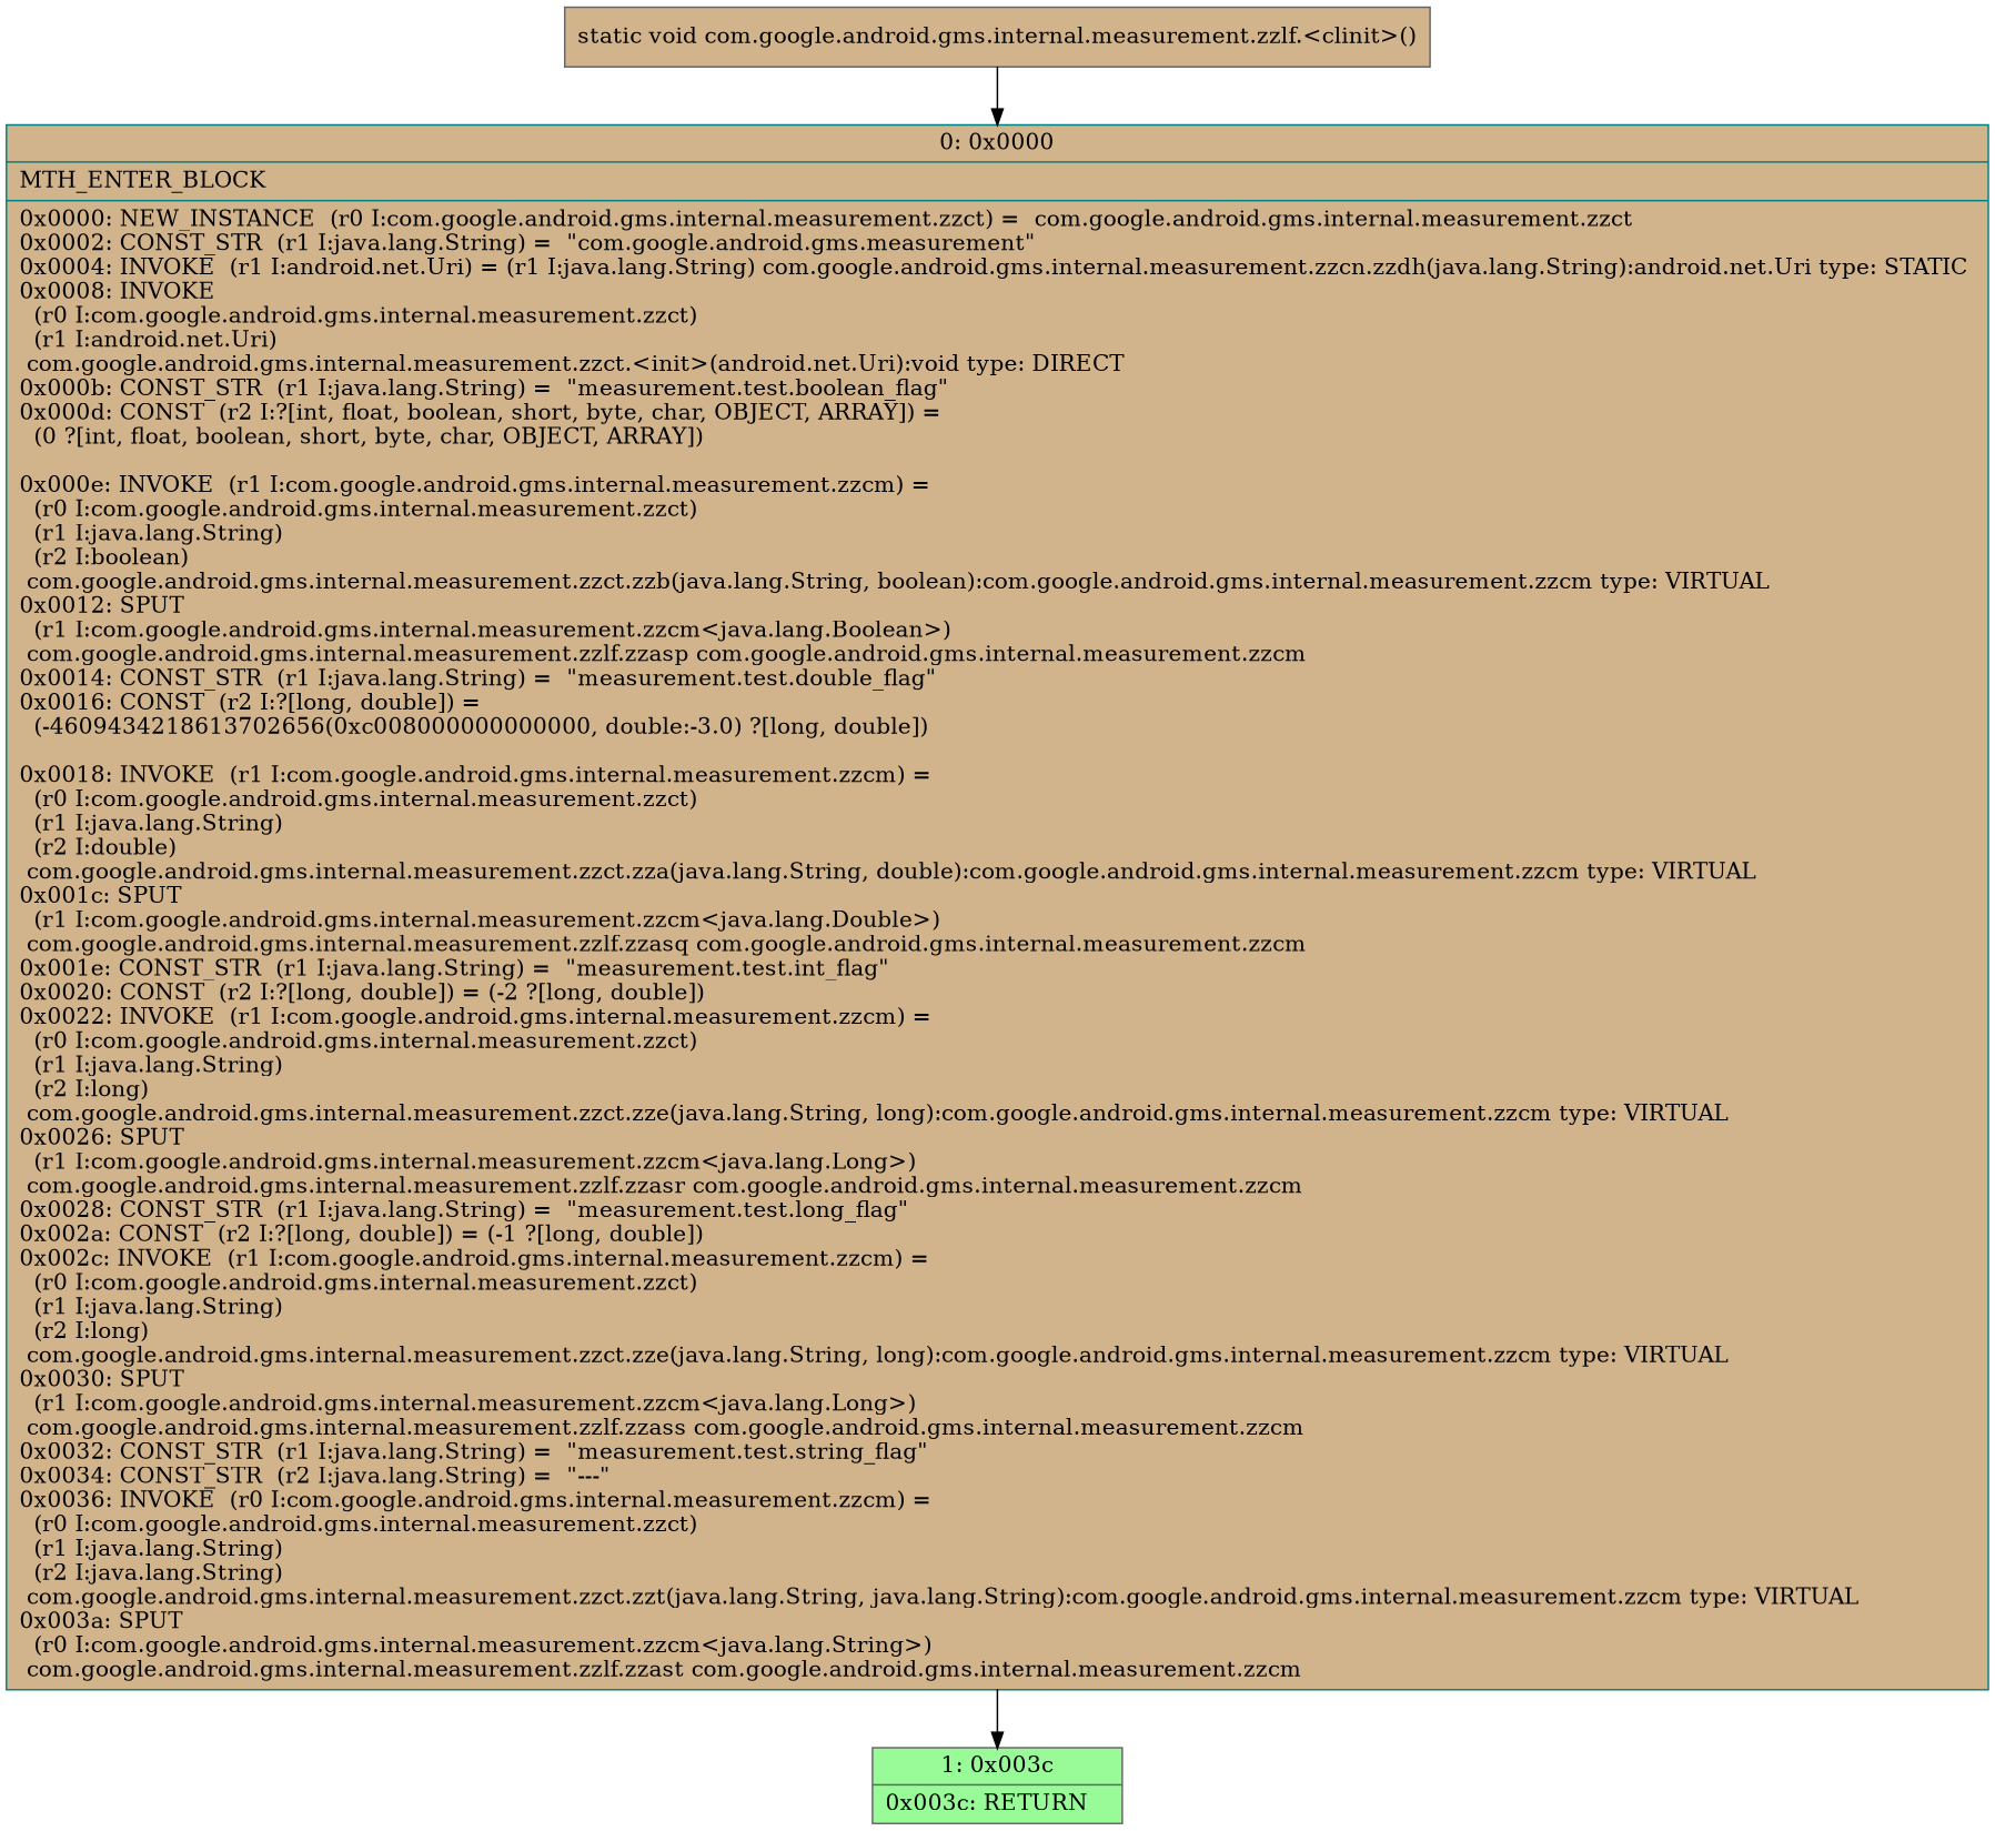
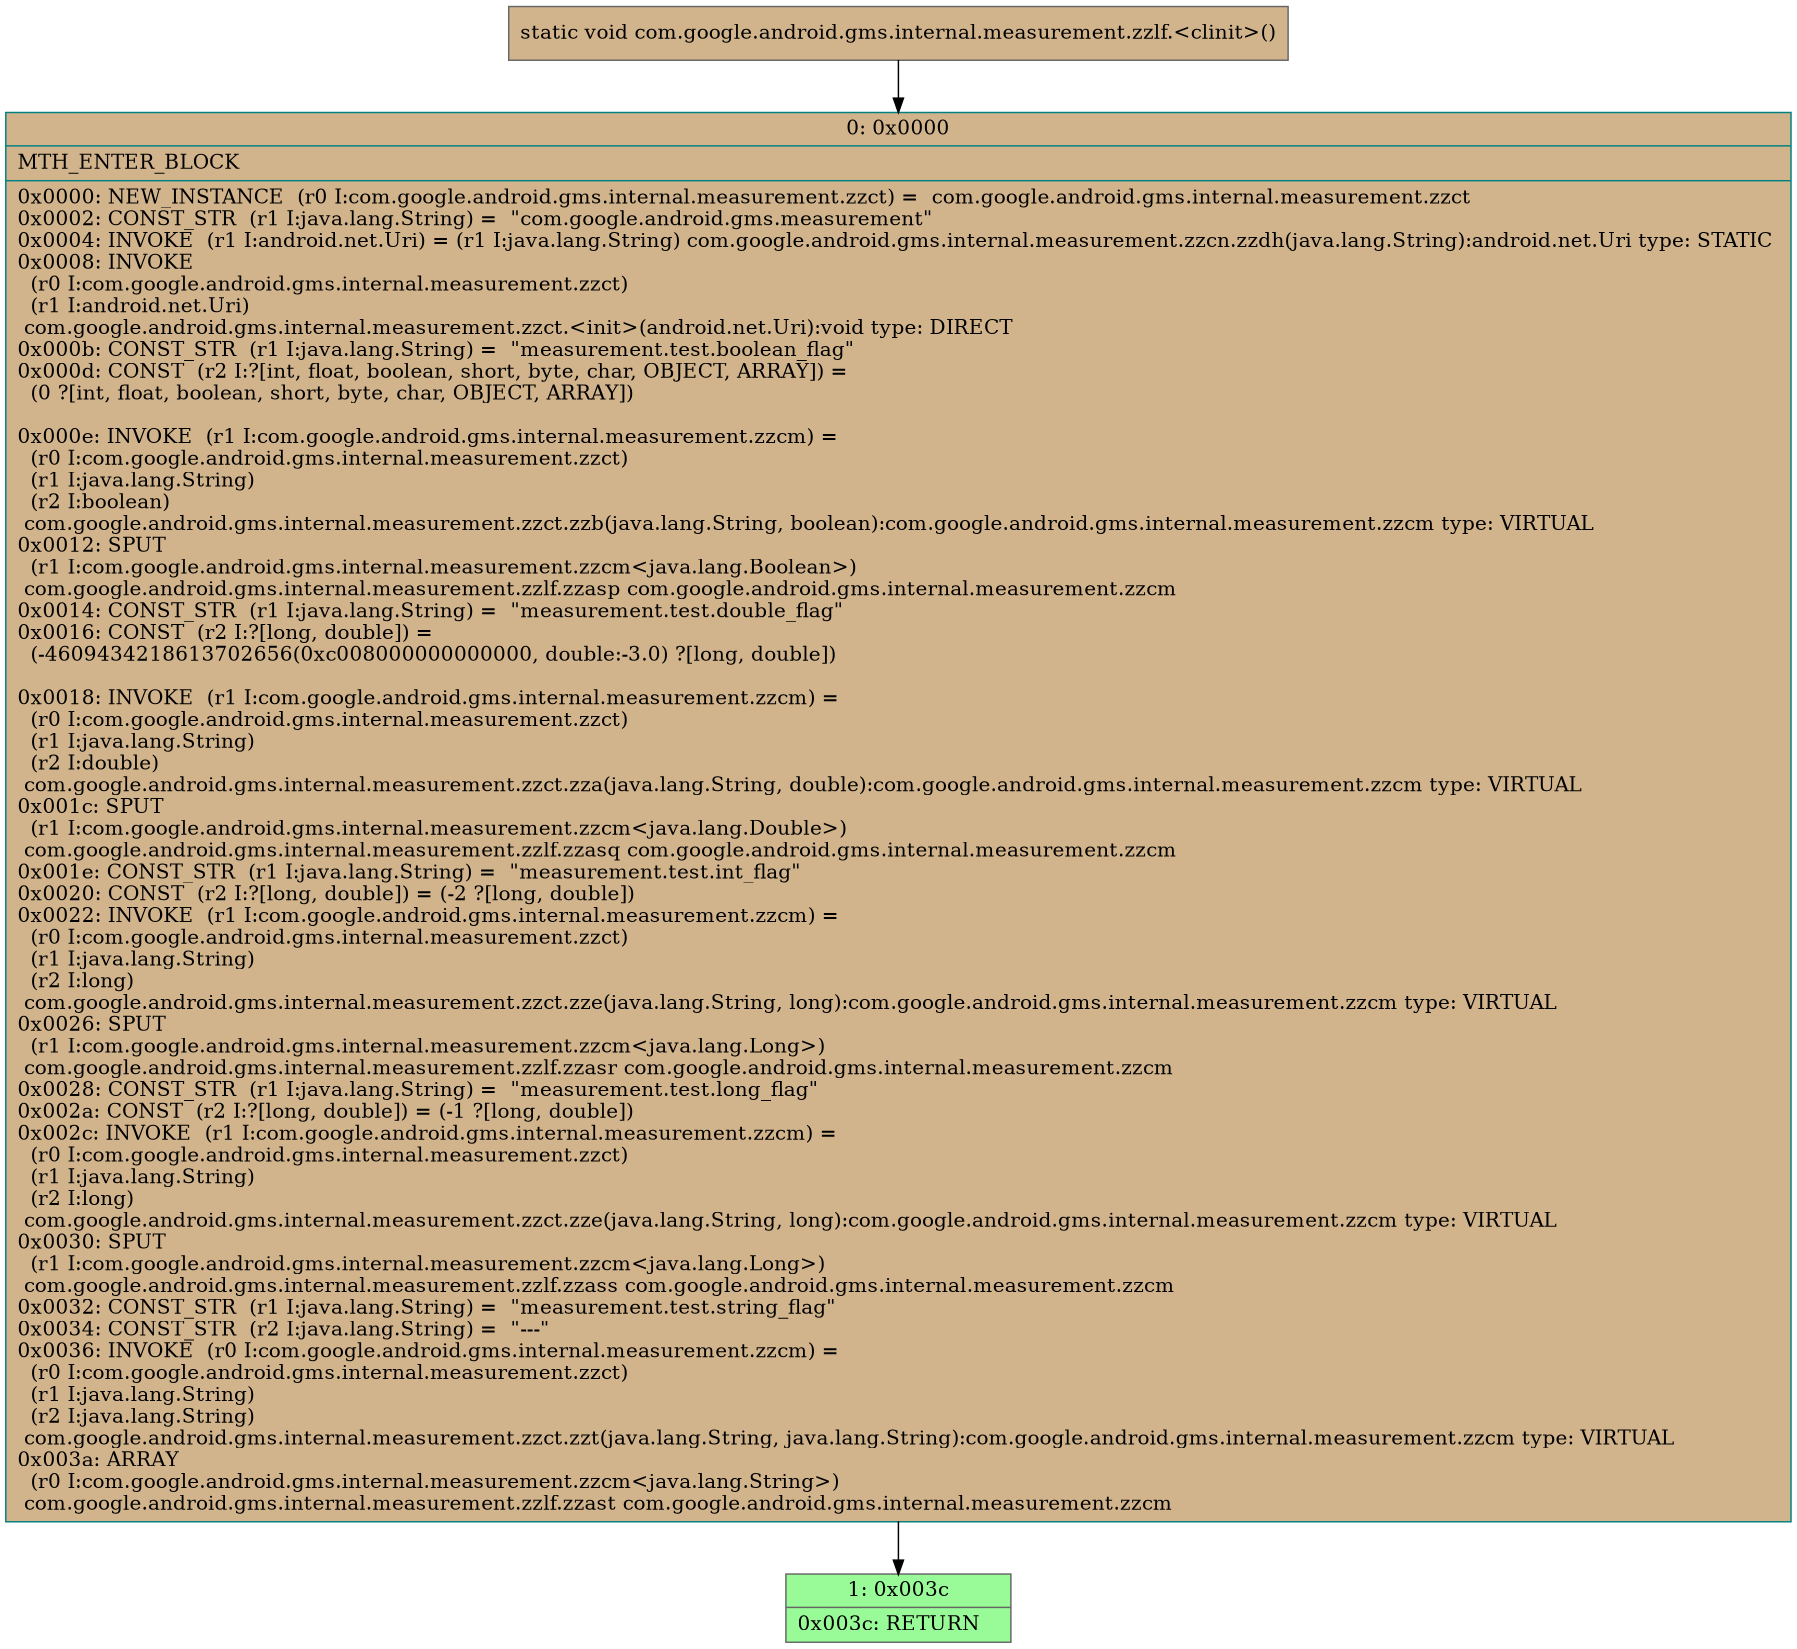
  digraph {
    node [shape=record style=filled fillcolor=tan color=gray40]
-   n1 [label="{0\:\ 0x0000|MTH_ENTER_BLOCK\l|0x0000: NEW_INSTANCE  (r0 I:com.google.android.gms.internal.measurement.zzct) =  com.google.android.gms.internal.measurement.zzct \l0x0002: CONST_STR  (r1 I:java.lang.String) =  \"com.google.android.gms.measurement\" \l0x0004: INVOKE  (r1 I:android.net.Uri) = (r1 I:java.lang.String) com.google.android.gms.internal.measurement.zzcn.zzdh(java.lang.String):android.net.Uri type: STATIC \l0x0008: INVOKE  \l  (r0 I:com.google.android.gms.internal.measurement.zzct)\l  (r1 I:android.net.Uri)\l com.google.android.gms.internal.measurement.zzct.\<init\>(android.net.Uri):void type: DIRECT \l0x000b: CONST_STR  (r1 I:java.lang.String) =  \"measurement.test.boolean_flag\" \l0x000d: CONST  (r2 I:?[int, float, boolean, short, byte, char, OBJECT, ARRAY]) = \l  (0 ?[int, float, boolean, short, byte, char, OBJECT, ARRAY])\l \l0x000e: INVOKE  (r1 I:com.google.android.gms.internal.measurement.zzcm) = \l  (r0 I:com.google.android.gms.internal.measurement.zzct)\l  (r1 I:java.lang.String)\l  (r2 I:boolean)\l com.google.android.gms.internal.measurement.zzct.zzb(java.lang.String, boolean):com.google.android.gms.internal.measurement.zzcm type: VIRTUAL \l0x0012: SPUT  \l  (r1 I:com.google.android.gms.internal.measurement.zzcm\<java.lang.Boolean\>)\l com.google.android.gms.internal.measurement.zzlf.zzasp com.google.android.gms.internal.measurement.zzcm \l0x0014: CONST_STR  (r1 I:java.lang.String) =  \"measurement.test.double_flag\" \l0x0016: CONST  (r2 I:?[long, double]) = \l  (\-4609434218613702656(0xc008000000000000, double:\-3.0) ?[long, double])\l \l0x0018: INVOKE  (r1 I:com.google.android.gms.internal.measurement.zzcm) = \l  (r0 I:com.google.android.gms.internal.measurement.zzct)\l  (r1 I:java.lang.String)\l  (r2 I:double)\l com.google.android.gms.internal.measurement.zzct.zza(java.lang.String, double):com.google.android.gms.internal.measurement.zzcm type: VIRTUAL \l0x001c: SPUT  \l  (r1 I:com.google.android.gms.internal.measurement.zzcm\<java.lang.Double\>)\l com.google.android.gms.internal.measurement.zzlf.zzasq com.google.android.gms.internal.measurement.zzcm \l0x001e: CONST_STR  (r1 I:java.lang.String) =  \"measurement.test.int_flag\" \l0x0020: CONST  (r2 I:?[long, double]) = (\-2 ?[long, double]) \l0x0022: INVOKE  (r1 I:com.google.android.gms.internal.measurement.zzcm) = \l  (r0 I:com.google.android.gms.internal.measurement.zzct)\l  (r1 I:java.lang.String)\l  (r2 I:long)\l com.google.android.gms.internal.measurement.zzct.zze(java.lang.String, long):com.google.android.gms.internal.measurement.zzcm type: VIRTUAL \l0x0026: SPUT  \l  (r1 I:com.google.android.gms.internal.measurement.zzcm\<java.lang.Long\>)\l com.google.android.gms.internal.measurement.zzlf.zzasr com.google.android.gms.internal.measurement.zzcm \l0x0028: CONST_STR  (r1 I:java.lang.String) =  \"measurement.test.long_flag\" \l0x002a: CONST  (r2 I:?[long, double]) = (\-1 ?[long, double]) \l0x002c: INVOKE  (r1 I:com.google.android.gms.internal.measurement.zzcm) = \l  (r0 I:com.google.android.gms.internal.measurement.zzct)\l  (r1 I:java.lang.String)\l  (r2 I:long)\l com.google.android.gms.internal.measurement.zzct.zze(java.lang.String, long):com.google.android.gms.internal.measurement.zzcm type: VIRTUAL \l0x0030: SPUT  \l  (r1 I:com.google.android.gms.internal.measurement.zzcm\<java.lang.Long\>)\l com.google.android.gms.internal.measurement.zzlf.zzass com.google.android.gms.internal.measurement.zzcm \l0x0032: CONST_STR  (r1 I:java.lang.String) =  \"measurement.test.string_flag\" \l0x0034: CONST_STR  (r2 I:java.lang.String) =  \"\-\-\-\" \l0x0036: INVOKE  (r0 I:com.google.android.gms.internal.measurement.zzcm) = \l  (r0 I:com.google.android.gms.internal.measurement.zzct)\l  (r1 I:java.lang.String)\l  (r2 I:java.lang.String)\l com.google.android.gms.internal.measurement.zzct.zzt(java.lang.String, java.lang.String):com.google.android.gms.internal.measurement.zzcm type: VIRTUAL \l0x003a: SPUT  \l  (r0 I:com.google.android.gms.internal.measurement.zzcm\<java.lang.String\>)\l com.google.android.gms.internal.measurement.zzlf.zzast com.google.android.gms.internal.measurement.zzcm \l}" color=teal]
+   n1 [label="{0\:\ 0x0000|MTH_ENTER_BLOCK\l|0x0000: NEW_INSTANCE  (r0 I:com.google.android.gms.internal.measurement.zzct) =  com.google.android.gms.internal.measurement.zzct \l0x0002: CONST_STR  (r1 I:java.lang.String) =  \"com.google.android.gms.measurement\" \l0x0004: INVOKE  (r1 I:android.net.Uri) = (r1 I:java.lang.String) com.google.android.gms.internal.measurement.zzcn.zzdh(java.lang.String):android.net.Uri type: STATIC \l0x0008: INVOKE  \l  (r0 I:com.google.android.gms.internal.measurement.zzct)\l  (r1 I:android.net.Uri)\l com.google.android.gms.internal.measurement.zzct.\<init\>(android.net.Uri):void type: DIRECT \l0x000b: CONST_STR  (r1 I:java.lang.String) =  \"measurement.test.boolean_flag\" \l0x000d: CONST  (r2 I:?[int, float, boolean, short, byte, char, OBJECT, ARRAY]) = \l  (0 ?[int, float, boolean, short, byte, char, OBJECT, ARRAY])\l \l0x000e: INVOKE  (r1 I:com.google.android.gms.internal.measurement.zzcm) = \l  (r0 I:com.google.android.gms.internal.measurement.zzct)\l  (r1 I:java.lang.String)\l  (r2 I:boolean)\l com.google.android.gms.internal.measurement.zzct.zzb(java.lang.String, boolean):com.google.android.gms.internal.measurement.zzcm type: VIRTUAL \l0x0012: SPUT  \l  (r1 I:com.google.android.gms.internal.measurement.zzcm\<java.lang.Boolean\>)\l com.google.android.gms.internal.measurement.zzlf.zzasp com.google.android.gms.internal.measurement.zzcm \l0x0014: CONST_STR  (r1 I:java.lang.String) =  \"measurement.test.double_flag\" \l0x0016: CONST  (r2 I:?[long, double]) = \l  (\-4609434218613702656(0xc008000000000000, double:\-3.0) ?[long, double])\l \l0x0018: INVOKE  (r1 I:com.google.android.gms.internal.measurement.zzcm) = \l  (r0 I:com.google.android.gms.internal.measurement.zzct)\l  (r1 I:java.lang.String)\l  (r2 I:double)\l com.google.android.gms.internal.measurement.zzct.zza(java.lang.String, double):com.google.android.gms.internal.measurement.zzcm type: VIRTUAL \l0x001c: SPUT  \l  (r1 I:com.google.android.gms.internal.measurement.zzcm\<java.lang.Double\>)\l com.google.android.gms.internal.measurement.zzlf.zzasq com.google.android.gms.internal.measurement.zzcm \l0x001e: CONST_STR  (r1 I:java.lang.String) =  \"measurement.test.int_flag\" \l0x0020: CONST  (r2 I:?[long, double]) = (\-2 ?[long, double]) \l0x0022: INVOKE  (r1 I:com.google.android.gms.internal.measurement.zzcm) = \l  (r0 I:com.google.android.gms.internal.measurement.zzct)\l  (r1 I:java.lang.String)\l  (r2 I:long)\l com.google.android.gms.internal.measurement.zzct.zze(java.lang.String, long):com.google.android.gms.internal.measurement.zzcm type: VIRTUAL \l0x0026: SPUT  \l  (r1 I:com.google.android.gms.internal.measurement.zzcm\<java.lang.Long\>)\l com.google.android.gms.internal.measurement.zzlf.zzasr com.google.android.gms.internal.measurement.zzcm \l0x0028: CONST_STR  (r1 I:java.lang.String) =  \"measurement.test.long_flag\" \l0x002a: CONST  (r2 I:?[long, double]) = (\-1 ?[long, double]) \l0x002c: INVOKE  (r1 I:com.google.android.gms.internal.measurement.zzcm) = \l  (r0 I:com.google.android.gms.internal.measurement.zzct)\l  (r1 I:java.lang.String)\l  (r2 I:long)\l com.google.android.gms.internal.measurement.zzct.zze(java.lang.String, long):com.google.android.gms.internal.measurement.zzcm type: VIRTUAL \l0x0030: SPUT  \l  (r1 I:com.google.android.gms.internal.measurement.zzcm\<java.lang.Long\>)\l com.google.android.gms.internal.measurement.zzlf.zzass com.google.android.gms.internal.measurement.zzcm \l0x0032: CONST_STR  (r1 I:java.lang.String) =  \"measurement.test.string_flag\" \l0x0034: CONST_STR  (r2 I:java.lang.String) =  \"\-\-\-\" \l0x0036: INVOKE  (r0 I:com.google.android.gms.internal.measurement.zzcm) = \l  (r0 I:com.google.android.gms.internal.measurement.zzct)\l  (r1 I:java.lang.String)\l  (r2 I:java.lang.String)\l com.google.android.gms.internal.measurement.zzct.zzt(java.lang.String, java.lang.String):com.google.android.gms.internal.measurement.zzcm type: VIRTUAL \l0x003a: ARRAY  \l  (r0 I:com.google.android.gms.internal.measurement.zzcm\<java.lang.String\>)\l com.google.android.gms.internal.measurement.zzlf.zzast com.google.android.gms.internal.measurement.zzcm \l}" color=teal]
    n2 [label="{1\:\ 0x003c|0x003c: RETURN   \l}" fillcolor=palegreen]
    n3 [label="{static void com.google.android.gms.internal.measurement.zzlf.\<clinit\>() }"]
    n1 -> n2
    n3 -> n1
  }
